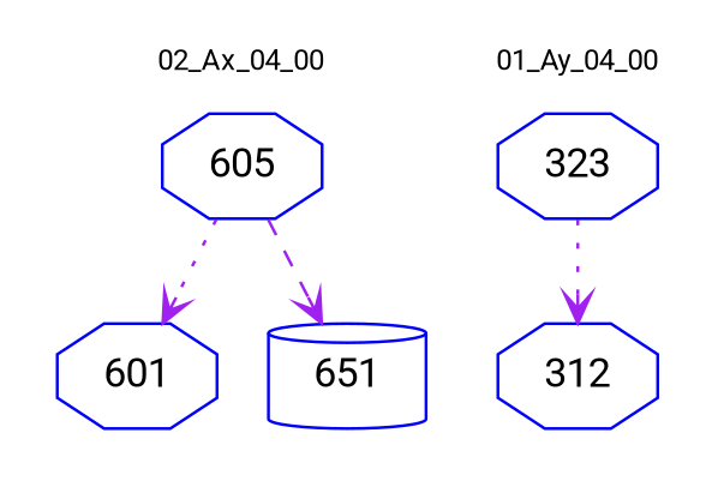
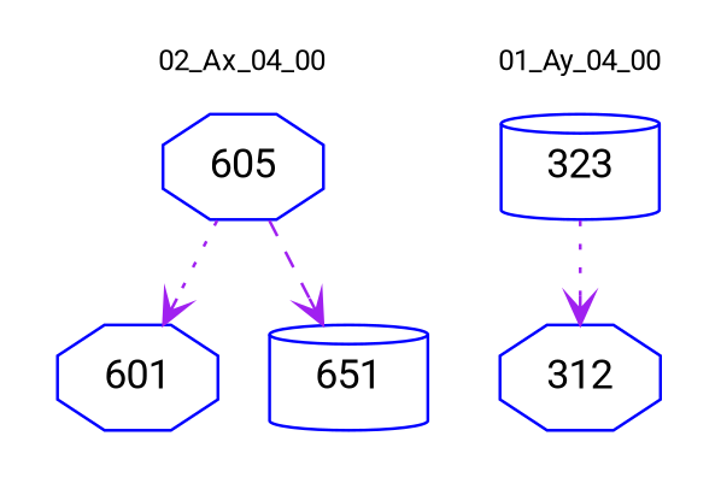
  digraph {
    fontname=Roboto
    node [color=blue fontname=Roboto shape=octagon]
    edge [arrowhead=vee color=purple fontname=Roboto style=dotted]
    n1 [label=605]
    n2 [label=601]
    n3 [label=651 shape=cylinder]
-   n4 [label=323]
+   n4 [label=323 shape=cylinder]
    n5 [label=312]
    subgraph cluster_1 {
      color=white
      fontsize=10
      label="02_Ax_04_00"
      n1
      n2
      n3
    }
    subgraph cluster_2 {
      color=white
      fontsize=10
      label="01_Ay_04_00"
      n4
      n5
    }
    n1 -> n2
    n1 -> n3 [style=dashed]
    n4 -> n5
  }
